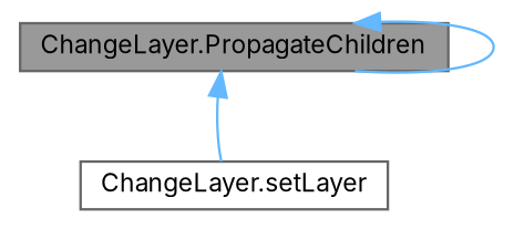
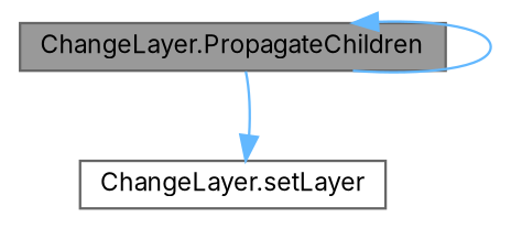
  digraph {
    rankdir=TB
    fontname=Inter
    node [fontname=Inter fontsize=10 shape=box style=filled]
    edge [color=steelblue1 dir=back fontname=Inter fontsize=10 labelfontname=Helvetica labelfontsize=10 style=solid]
    n1 [color=gray40 fillcolor=grey60 fontcolor=black height=0.2 label="ChangeLayer.PropagateChildren" width=0.4]
    n2 [color=grey40 fillcolor=white height=0.2 label="ChangeLayer.setLayer" width=0.4]
    n1 -> n1
-   n1 -> n2
+   n2 -> n1
  }
